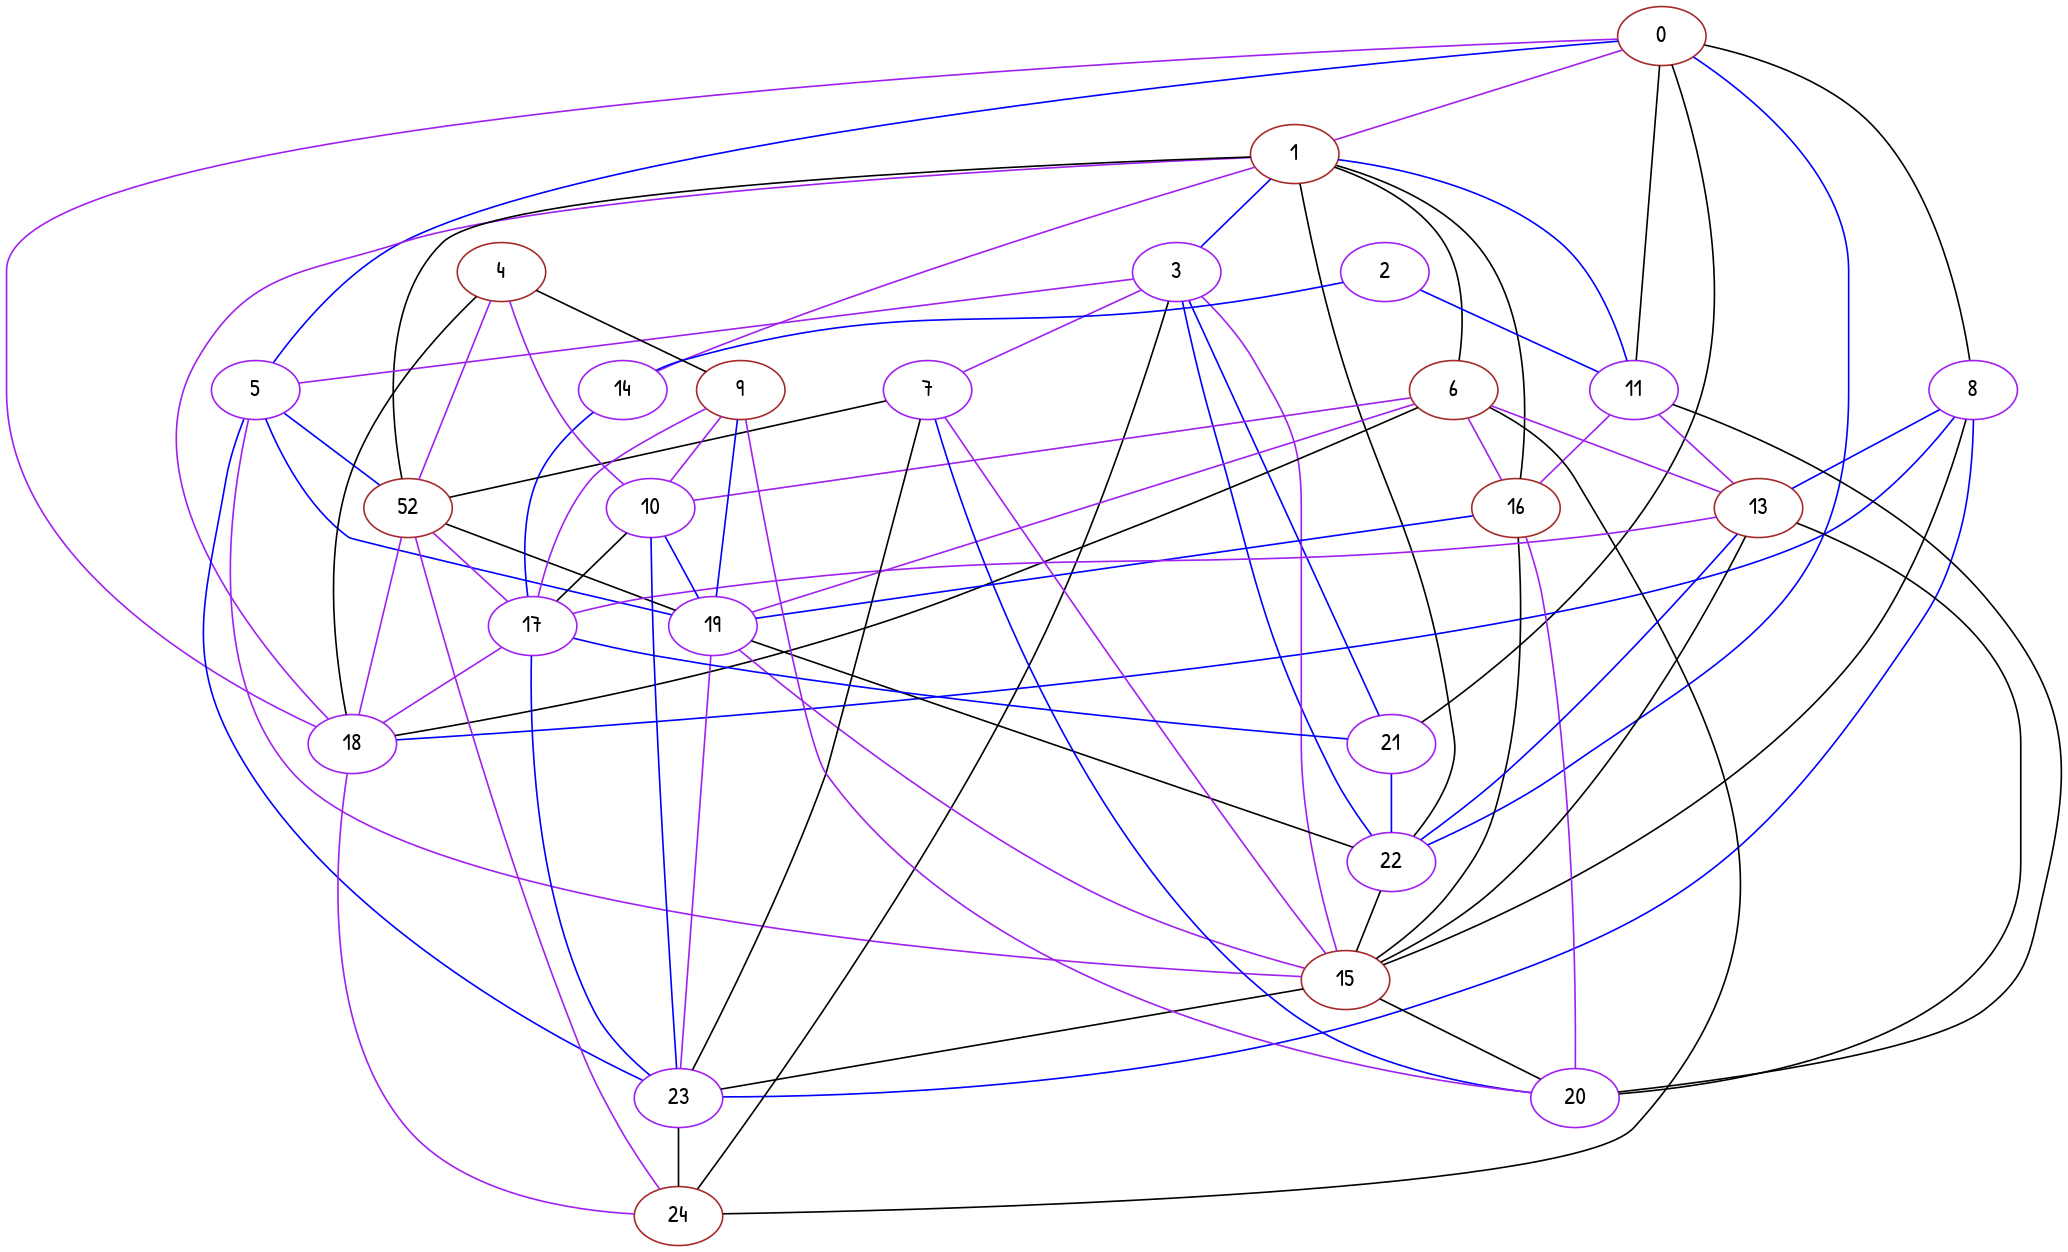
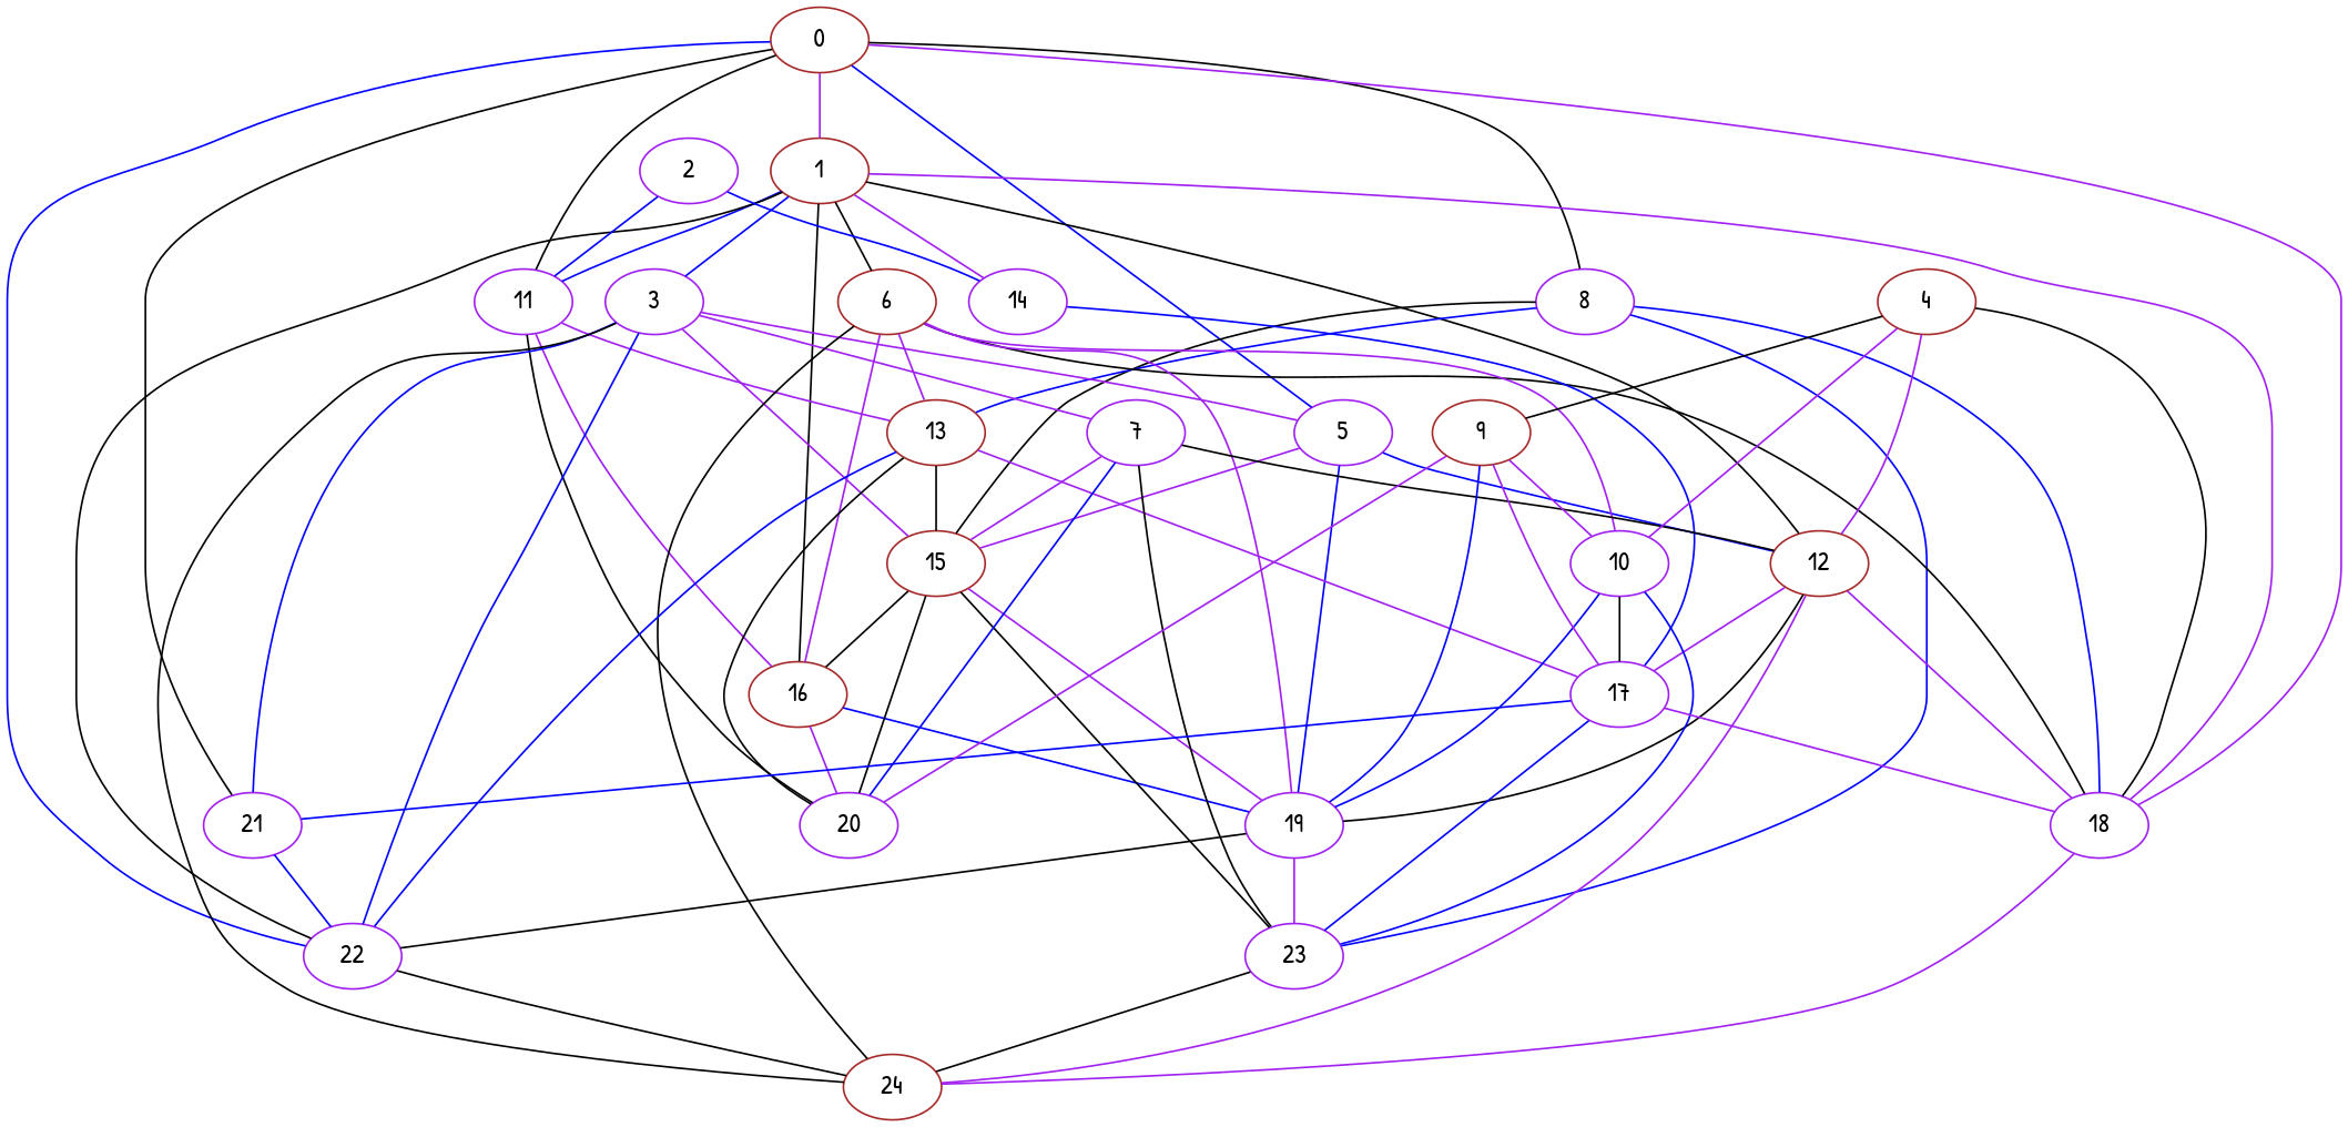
  strict graph {
    fontname="Patrick Hand"
    node [color=purple fontname="Patrick Hand"]
    edge [color=purple fontname="Patrick Hand" is_available=True prob=1.0]
    0 [color=brown]
    1 [color=brown]
    5
    8
    11
    18
    21
    22
    3
    6 [color=brown]
-   12 [color=brown label=52]
+   12 [color=brown]
    14
    16 [color=brown]
    15 [color=brown]
    19
    23
    13 [color=brown]
    20
    24 [color=brown]
    7
    10
    17
    2
    4 [color=brown]
    9 [color=brown]
    0 -- 1 [prob=0.408365582415]
    0 -- 5 [color=blue prob=0.42918052037]
    0 -- 8 [color=black prob=0.756981408803]
    0 -- 11 [color=black prob=0.0972683526106]
    0 -- 18
    0 -- 21 [color=black prob=0.197532662273]
    0 -- 22 [color=blue]
    1 -- 11 [color=blue prob=0.304263233849]
    1 -- 18
    1 -- 22 [color=black]
    1 -- 3 [color=blue prob=0.03721674188]
    1 -- 6 [color=black prob=0.296920896992]
    1 -- 12 [color=black]
    1 -- 14 [prob=0.249588739962]
    1 -- 16 [color=black]
    5 -- 12 [color=blue prob=0.487964654067]
    5 -- 15 [prob=0.217292873174]
    5 -- 19 [color=blue]
-   5 -- 23 [color=blue prob=0.387931028022]
    8 -- 18 [color=blue prob=0.285881794392]
    8 -- 15 [color=black]
    8 -- 23 [color=blue prob=0.602442330372]
    8 -- 13 [color=blue prob=0.789373171288]
    11 -- 16
    11 -- 13 [prob=0.163300984941]
    11 -- 20 [color=black]
    18 -- 24 [prob=0.52830804078]
    21 -- 22 [color=blue prob=0.275935288223]
-   22 -- 15 [color=black prob=0.567468765915]
+   22 -- 24 [color=black prob=0.567468765915]
    3 -- 5
    3 -- 21 [color=blue prob=0.283554549117]
    3 -- 22 [color=blue prob=0.112668263623]
    3 -- 15 [prob=0.352086552694]
    3 -- 24 [color=black prob=0.540404832462]
    3 -- 7 [prob=0.614529721049]
    6 -- 18 [color=black prob=0.704562950029]
    6 -- 16 [prob=0.204814421032]
    6 -- 19 [prob=0.191177766234]
    6 -- 13 [prob=0.183131322598]
    6 -- 24 [color=black prob=0.67810094482]
    6 -- 10 [prob=0.19325422702]
    12 -- 18 [prob=0.274973513242]
    12 -- 19 [color=black prob=0.27733848037]
    12 -- 24
    12 -- 17 [prob=0.689870387933]
    14 -- 17 [color=blue prob=0.284136477235]
    16 -- 19 [color=blue prob=0.995557395605]
    16 -- 20 [prob=0.987721035428]
    15 -- 16 [color=black prob=0.46867649785]
    15 -- 19 [prob=0.0880407310309]
    15 -- 23 [color=black]
    15 -- 20 [color=black]
    19 -- 22 [color=black]
    19 -- 23 [prob=0.140700232908]
    23 -- 24 [color=black prob=0.973756715846]
    13 -- 22 [color=blue prob=0.722444719346]
    13 -- 15 [color=black prob=0.224536879876]
    13 -- 20 [color=black prob=0.803701773788]
    13 -- 17 [prob=0.165534185358]
    7 -- 12 [color=black prob=0.882990089055]
    7 -- 15 [prob=0.911765996086]
    7 -- 23 [color=black prob=0.132992206866]
    7 -- 20 [color=blue]
    10 -- 19 [color=blue]
    10 -- 23 [color=blue prob=0.682386669832]
    10 -- 17 [color=black]
    17 -- 18 [prob=0.45917068293]
    17 -- 21 [color=blue prob=0.873270753915]
    17 -- 23 [color=blue prob=0.663011189444]
    2 -- 11 [color=blue prob=0.981054511783]
    2 -- 14 [color=blue prob=0.537923082313]
    4 -- 18 [color=black]
    4 -- 12
    4 -- 10 [prob=0.786909022991]
    4 -- 9 [color=black prob=0.92970005115]
    9 -- 19 [color=blue]
    9 -- 20 [prob=0.701765040446]
    9 -- 10 [prob=0.734501465411]
    9 -- 17
  }
